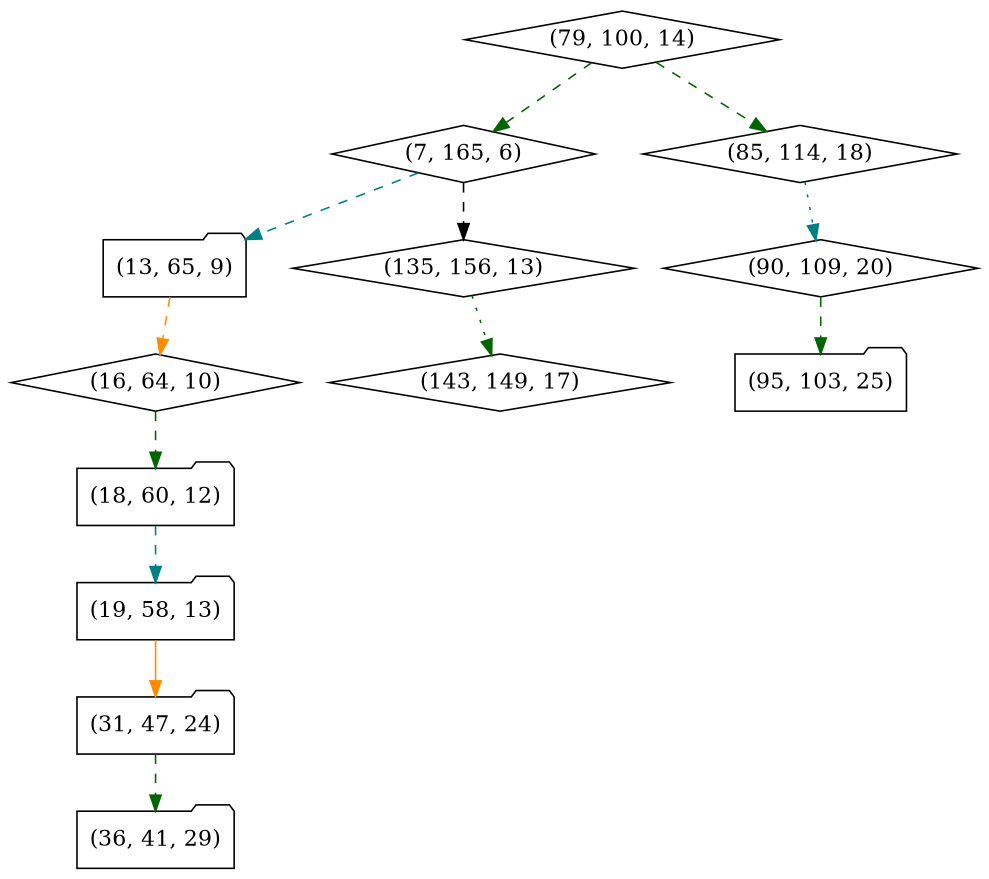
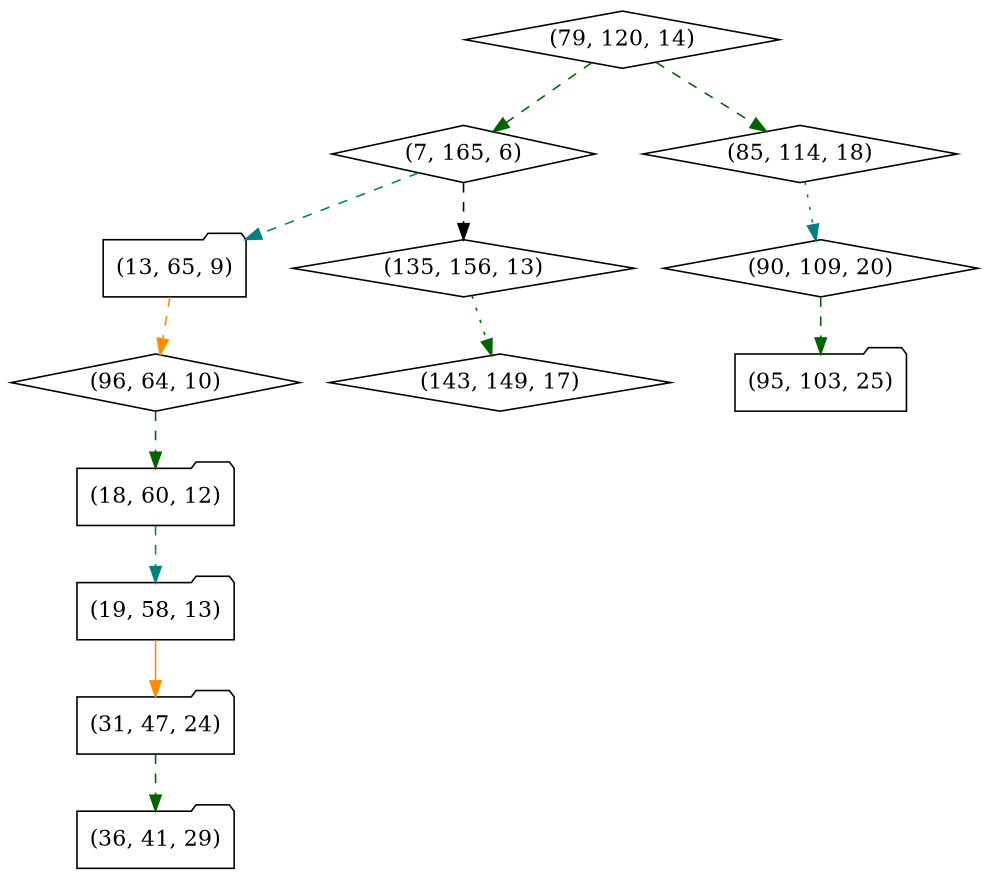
  digraph {
    node [shape=diamond]
    edge [color=darkgreen style=dashed]
    "(13, 65, 9)" [shape=folder]
    "(7, 165, 6)"
    "(135, 156, 13)"
-   "(16, 64, 10)"
-   "(79, 120, 14)" [label="(79, 100, 14)"]
+   "(16, 64, 10)" [label="(96, 64, 10)"]
+   "(79, 120, 14)"
    "(85, 114, 18)"
    "(143, 149, 17)"
    "(18, 60, 12)" [shape=folder]
    "(19, 58, 13)" [shape=folder]
    "(31, 47, 24)" [shape=folder]
    "(36, 41, 29)" [shape=folder]
    "(90, 109, 20)"
    "(95, 103, 25)" [shape=folder]
    "(13, 65, 9)" -> "(16, 64, 10)" [color=darkorange]
    "(7, 165, 6)" -> "(13, 65, 9)" [color=teal]
    "(7, 165, 6)" -> "(135, 156, 13)" [color=black]
    "(135, 156, 13)" -> "(143, 149, 17)" [style=dotted]
    "(16, 64, 10)" -> "(18, 60, 12)"
    "(79, 120, 14)" -> "(7, 165, 6)"
    "(79, 120, 14)" -> "(85, 114, 18)"
    "(85, 114, 18)" -> "(90, 109, 20)" [color=teal style=dotted]
    "(18, 60, 12)" -> "(19, 58, 13)" [color=teal]
    "(19, 58, 13)" -> "(31, 47, 24)" [color=darkorange style=solid]
    "(31, 47, 24)" -> "(36, 41, 29)"
    "(90, 109, 20)" -> "(95, 103, 25)"
  }
